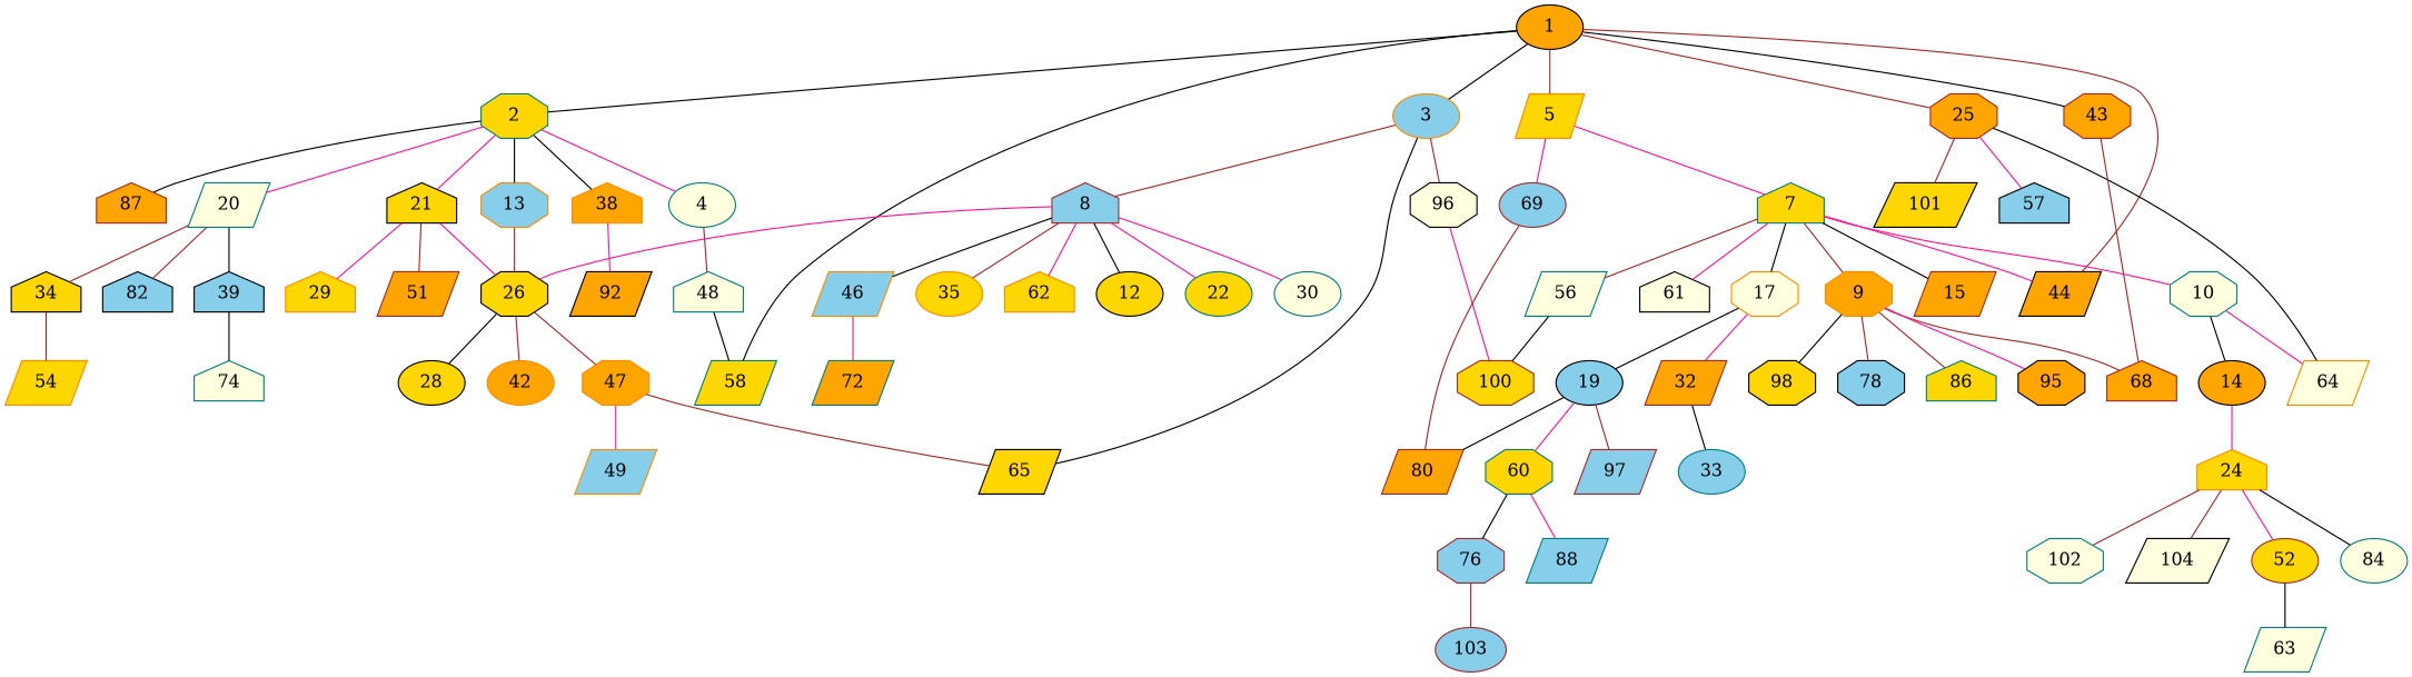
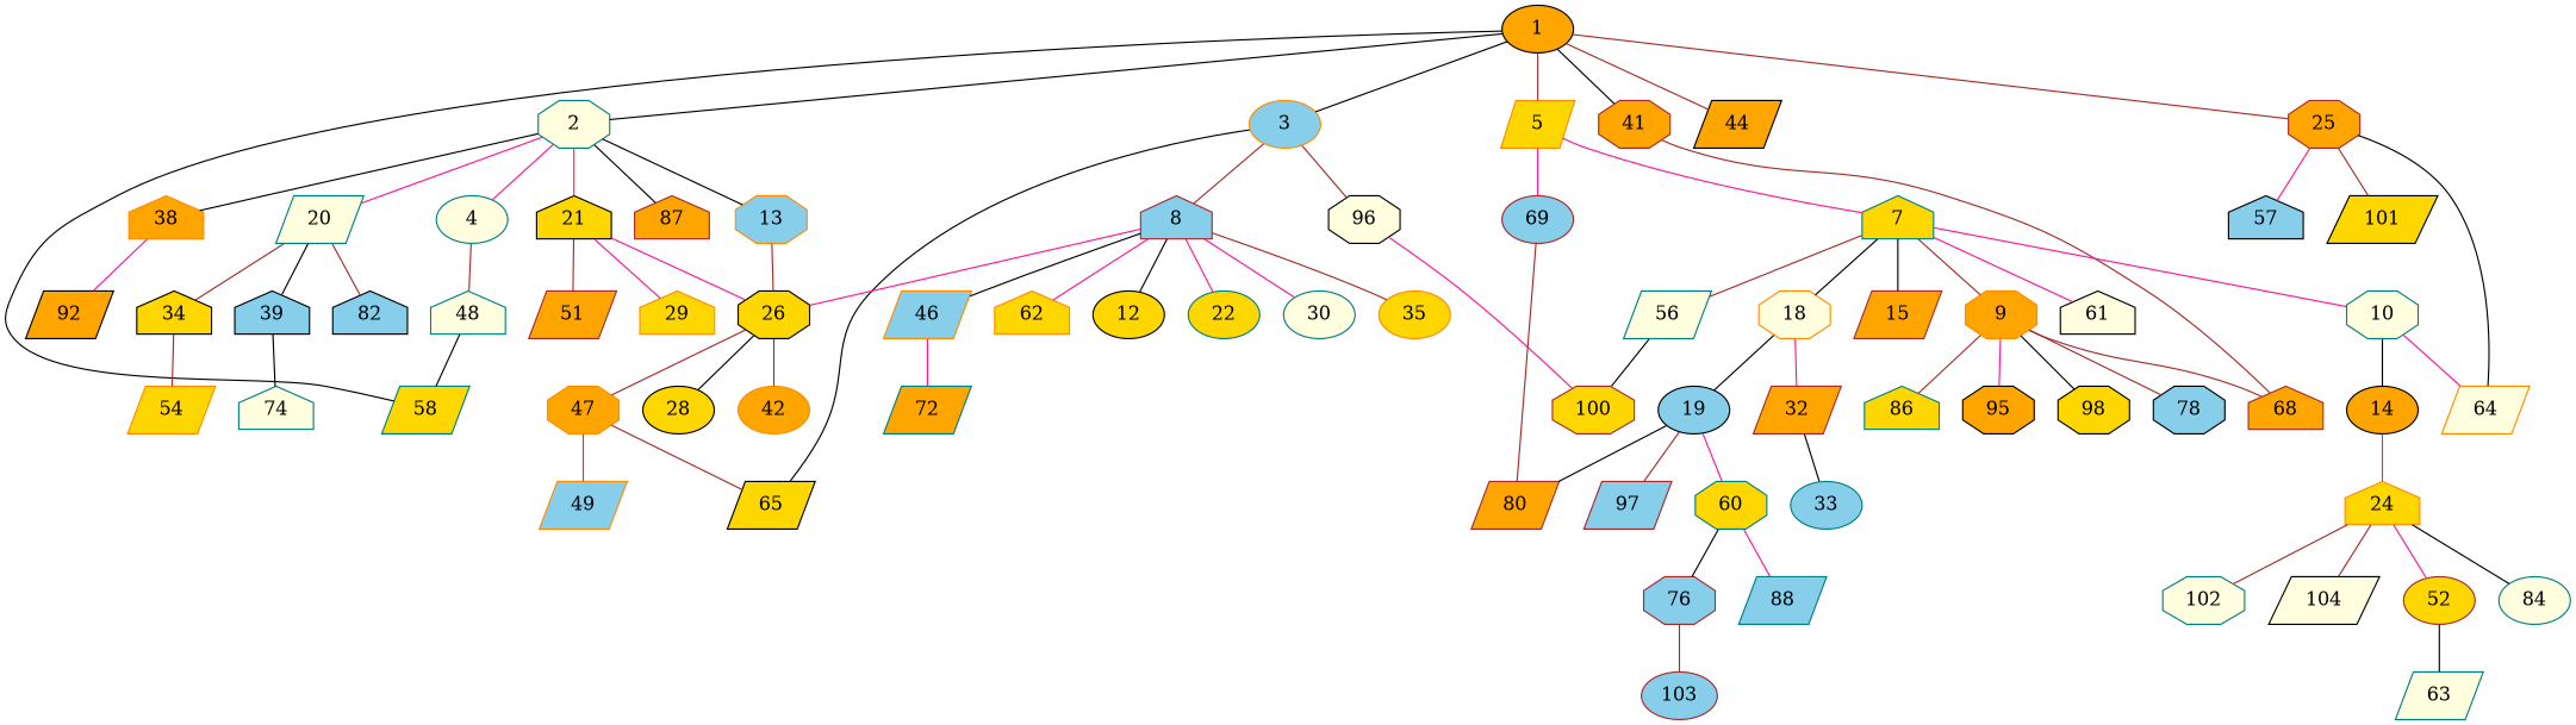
  graph {
    node [color=black fillcolor=gold shape=parallelogram style=filled]
    edge [color=brown]
    1 [fillcolor=orange shape=ellipse super="+11"]
-   2 [color=teal shape=octagon super="+81"]
+   2 [color=teal fillcolor=lightyellow shape=octagon super="+81"]
    3 [color=darkorange fillcolor=skyblue shape=ellipse super="+55"]
    5 [color=darkorange]
    25 [color=brown fillcolor=orange shape=octagon super="+89"]
-   41 [color=brown fillcolor=orange shape=octagon super="+77" label=43]
+   41 [color=brown fillcolor=orange shape=octagon super="+77"]
    44 [fillcolor=orange]
    58 [color=teal super="+66"]
    4 [color=teal fillcolor=lightyellow shape=ellipse super="+6"]
    13 [color=darkorange fillcolor=skyblue shape=octagon super="+16"]
    20 [color=teal fillcolor=lightyellow super="+40"]
    21 [shape=house super="+31"]
    38 [color=darkorange fillcolor=orange shape=house]
    87 [color=brown fillcolor=orange shape=house]
    8 [color=brown fillcolor=skyblue shape=house super="+23"]
    65 [super="+71"]
    96 [fillcolor=lightyellow shape=octagon]
    7 [color=teal shape=house super="+18"]
    69 [color=brown fillcolor=skyblue shape=ellipse]
    64 [color=darkorange fillcolor=lightyellow]
    57 [fillcolor=skyblue shape=house]
    101
    68 [color=brown fillcolor=orange shape=house super="+93"]
    48 [color=teal fillcolor=lightyellow shape=house super="+99"]
    26 [shape=octagon super="+75"]
    34 [shape=house super="+36"]
    39 [fillcolor=skyblue shape=house super="+43"]
    82 [fillcolor=skyblue shape=house super="+85"]
    29 [color=darkorange shape=house]
    51 [color=brown fillcolor=orange super="+59"]
    92 [fillcolor=orange]
    12 [shape=ellipse]
    22 [color=teal shape=ellipse]
    30 [color=teal fillcolor=lightyellow shape=ellipse]
    35 [color=darkorange shape=ellipse]
    46 [color=darkorange fillcolor=skyblue super="+83"]
    62 [color=darkorange shape=house super="+67"]
    100 [color=brown shape=octagon]
    9 [color=darkorange fillcolor=orange shape=octagon super="+94"]
    10 [color=teal fillcolor=lightyellow shape=octagon super="+27"]
    15 [color=brown fillcolor=orange super="+70"]
-   17 [color=darkorange fillcolor=lightyellow shape=octagon super="+37"]
+   17 [color=darkorange fillcolor=lightyellow shape=octagon super="+37" label=18]
    56 [color=teal fillcolor=lightyellow super="+90"]
    61 [fillcolor=lightyellow shape=house super="+73"]
    80 [color=brown fillcolor=orange]
    78 [fillcolor=skyblue shape=octagon]
    86 [color=teal shape=house]
    95 [fillcolor=orange shape=octagon]
    98 [shape=octagon]
    14 [fillcolor=orange shape=ellipse]
    19 [fillcolor=skyblue shape=ellipse super="+50"]
    32 [color=brown fillcolor=orange]
    74 [color=teal fillcolor=lightyellow shape=house]
    28 [shape=ellipse]
    42 [color=darkorange fillcolor=orange shape=ellipse]
    47 [color=darkorange fillcolor=orange shape=octagon super="+53"]
    72 [color=teal fillcolor=orange]
    24 [color=darkorange shape=house super="+45"]
    52 [color=brown shape=ellipse super="+91"]
    84 [color=teal fillcolor=lightyellow shape=ellipse]
    102 [color=teal fillcolor=lightyellow shape=octagon super="+105"]
    104 [fillcolor=lightyellow]
    60 [color=teal shape=octagon super="+79"]
    97 [color=brown fillcolor=skyblue]
    33 [color=teal fillcolor=skyblue shape=ellipse]
    76 [color=brown fillcolor=skyblue shape=octagon]
    88 [color=teal fillcolor=skyblue]
    54 [color=darkorange]
    63 [color=teal fillcolor=lightyellow]
    49 [color=darkorange fillcolor=skyblue]
    103 [color=brown fillcolor=skyblue shape=ellipse]
    1 -- 2 [color=black]
    1 -- 3 [color=black]
    1 -- 5
    1 -- 25
    1 -- 41 [color=black]
    1 -- 44
    1 -- 58 [color=black]
    2 -- 4 [color=deeppink]
    2 -- 13 [color=black]
    2 -- 20 [color=deeppink]
    2 -- 21 [color=deeppink]
    2 -- 38 [color=black]
    2 -- 87 [color=black]
    3 -- 8
    3 -- 65 [color=black]
    3 -- 96
    5 -- 7 [color=deeppink]
    5 -- 69 [color=deeppink]
    25 -- 64 [color=black]
    25 -- 57 [color=deeppink]
    25 -- 101
    41 -- 68
    4 -- 48
    13 -- 26
    20 -- 34
    20 -- 39 [color=black]
    20 -- 82
    21 -- 26 [color=deeppink]
    21 -- 29 [color=deeppink]
    21 -- 51
    38 -- 92 [color=deeppink]
    8 -- 26 [color=deeppink]
    8 -- 12 [color=black]
    8 -- 22 [color=deeppink]
    8 -- 30 [color=deeppink]
    8 -- 35
    8 -- 46 [color=black]
    8 -- 62 [color=deeppink]
    96 -- 100 [color=deeppink]
-   7 -- 44 [color=deeppink]
    7 -- 9
    7 -- 10 [color=deeppink]
    7 -- 15 [color=black]
    7 -- 17 [color=black]
    7 -- 56
    7 -- 61 [color=deeppink]
    69 -- 80
    48 -- 58 [color=black]
    26 -- 28 [color=black]
    26 -- 42
    26 -- 47
    34 -- 54
    39 -- 74 [color=black]
    46 -- 72 [color=deeppink]
    9 -- 68
    9 -- 78
    9 -- 86
    9 -- 95 [color=deeppink]
    9 -- 98 [color=black]
    10 -- 64 [color=deeppink]
    10 -- 14 [color=black]
    17 -- 19 [color=black]
    17 -- 32 [color=deeppink]
    56 -- 100 [color=black]
    14 -- 24 [color=deeppink]
    19 -- 80 [color=black]
    19 -- 60 [color=deeppink]
    19 -- 97
    32 -- 33 [color=black]
    47 -- 65
    47 -- 49 [color=deeppink]
    24 -- 52 [color=deeppink]
    24 -- 84 [color=black]
    24 -- 102
    24 -- 104
    52 -- 63 [color=black]
    60 -- 76 [color=black]
    60 -- 88 [color=deeppink]
    76 -- 103
  }
